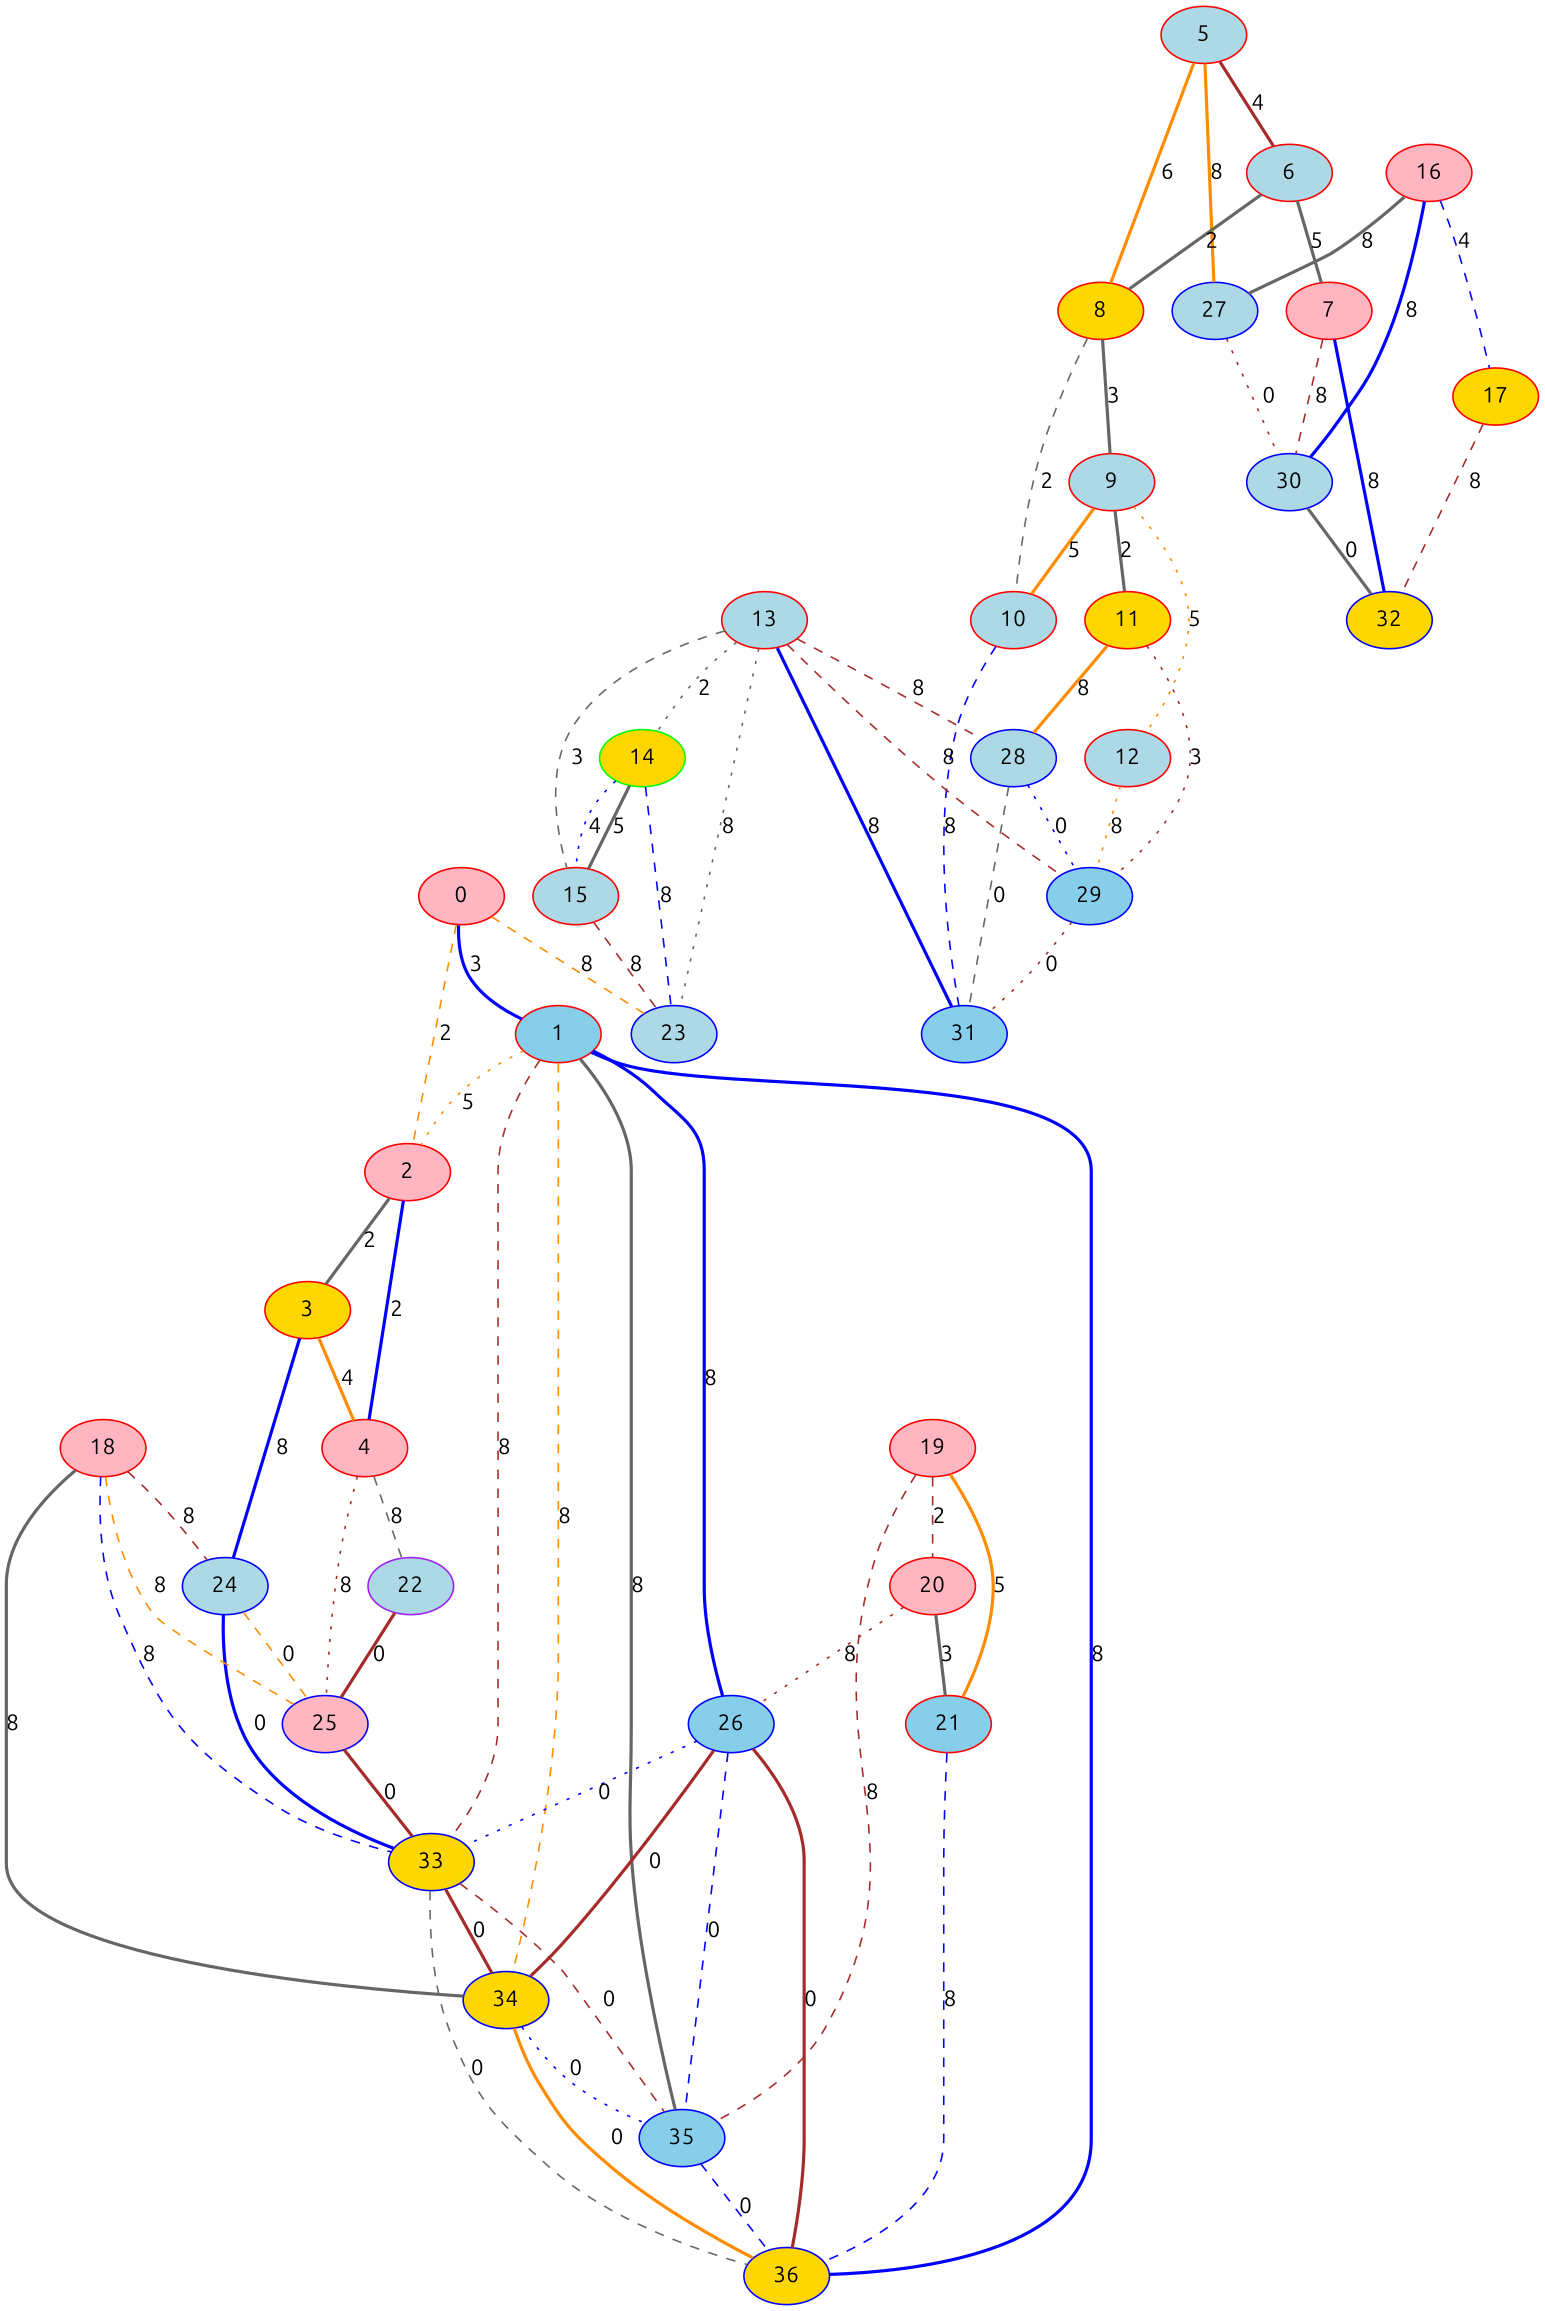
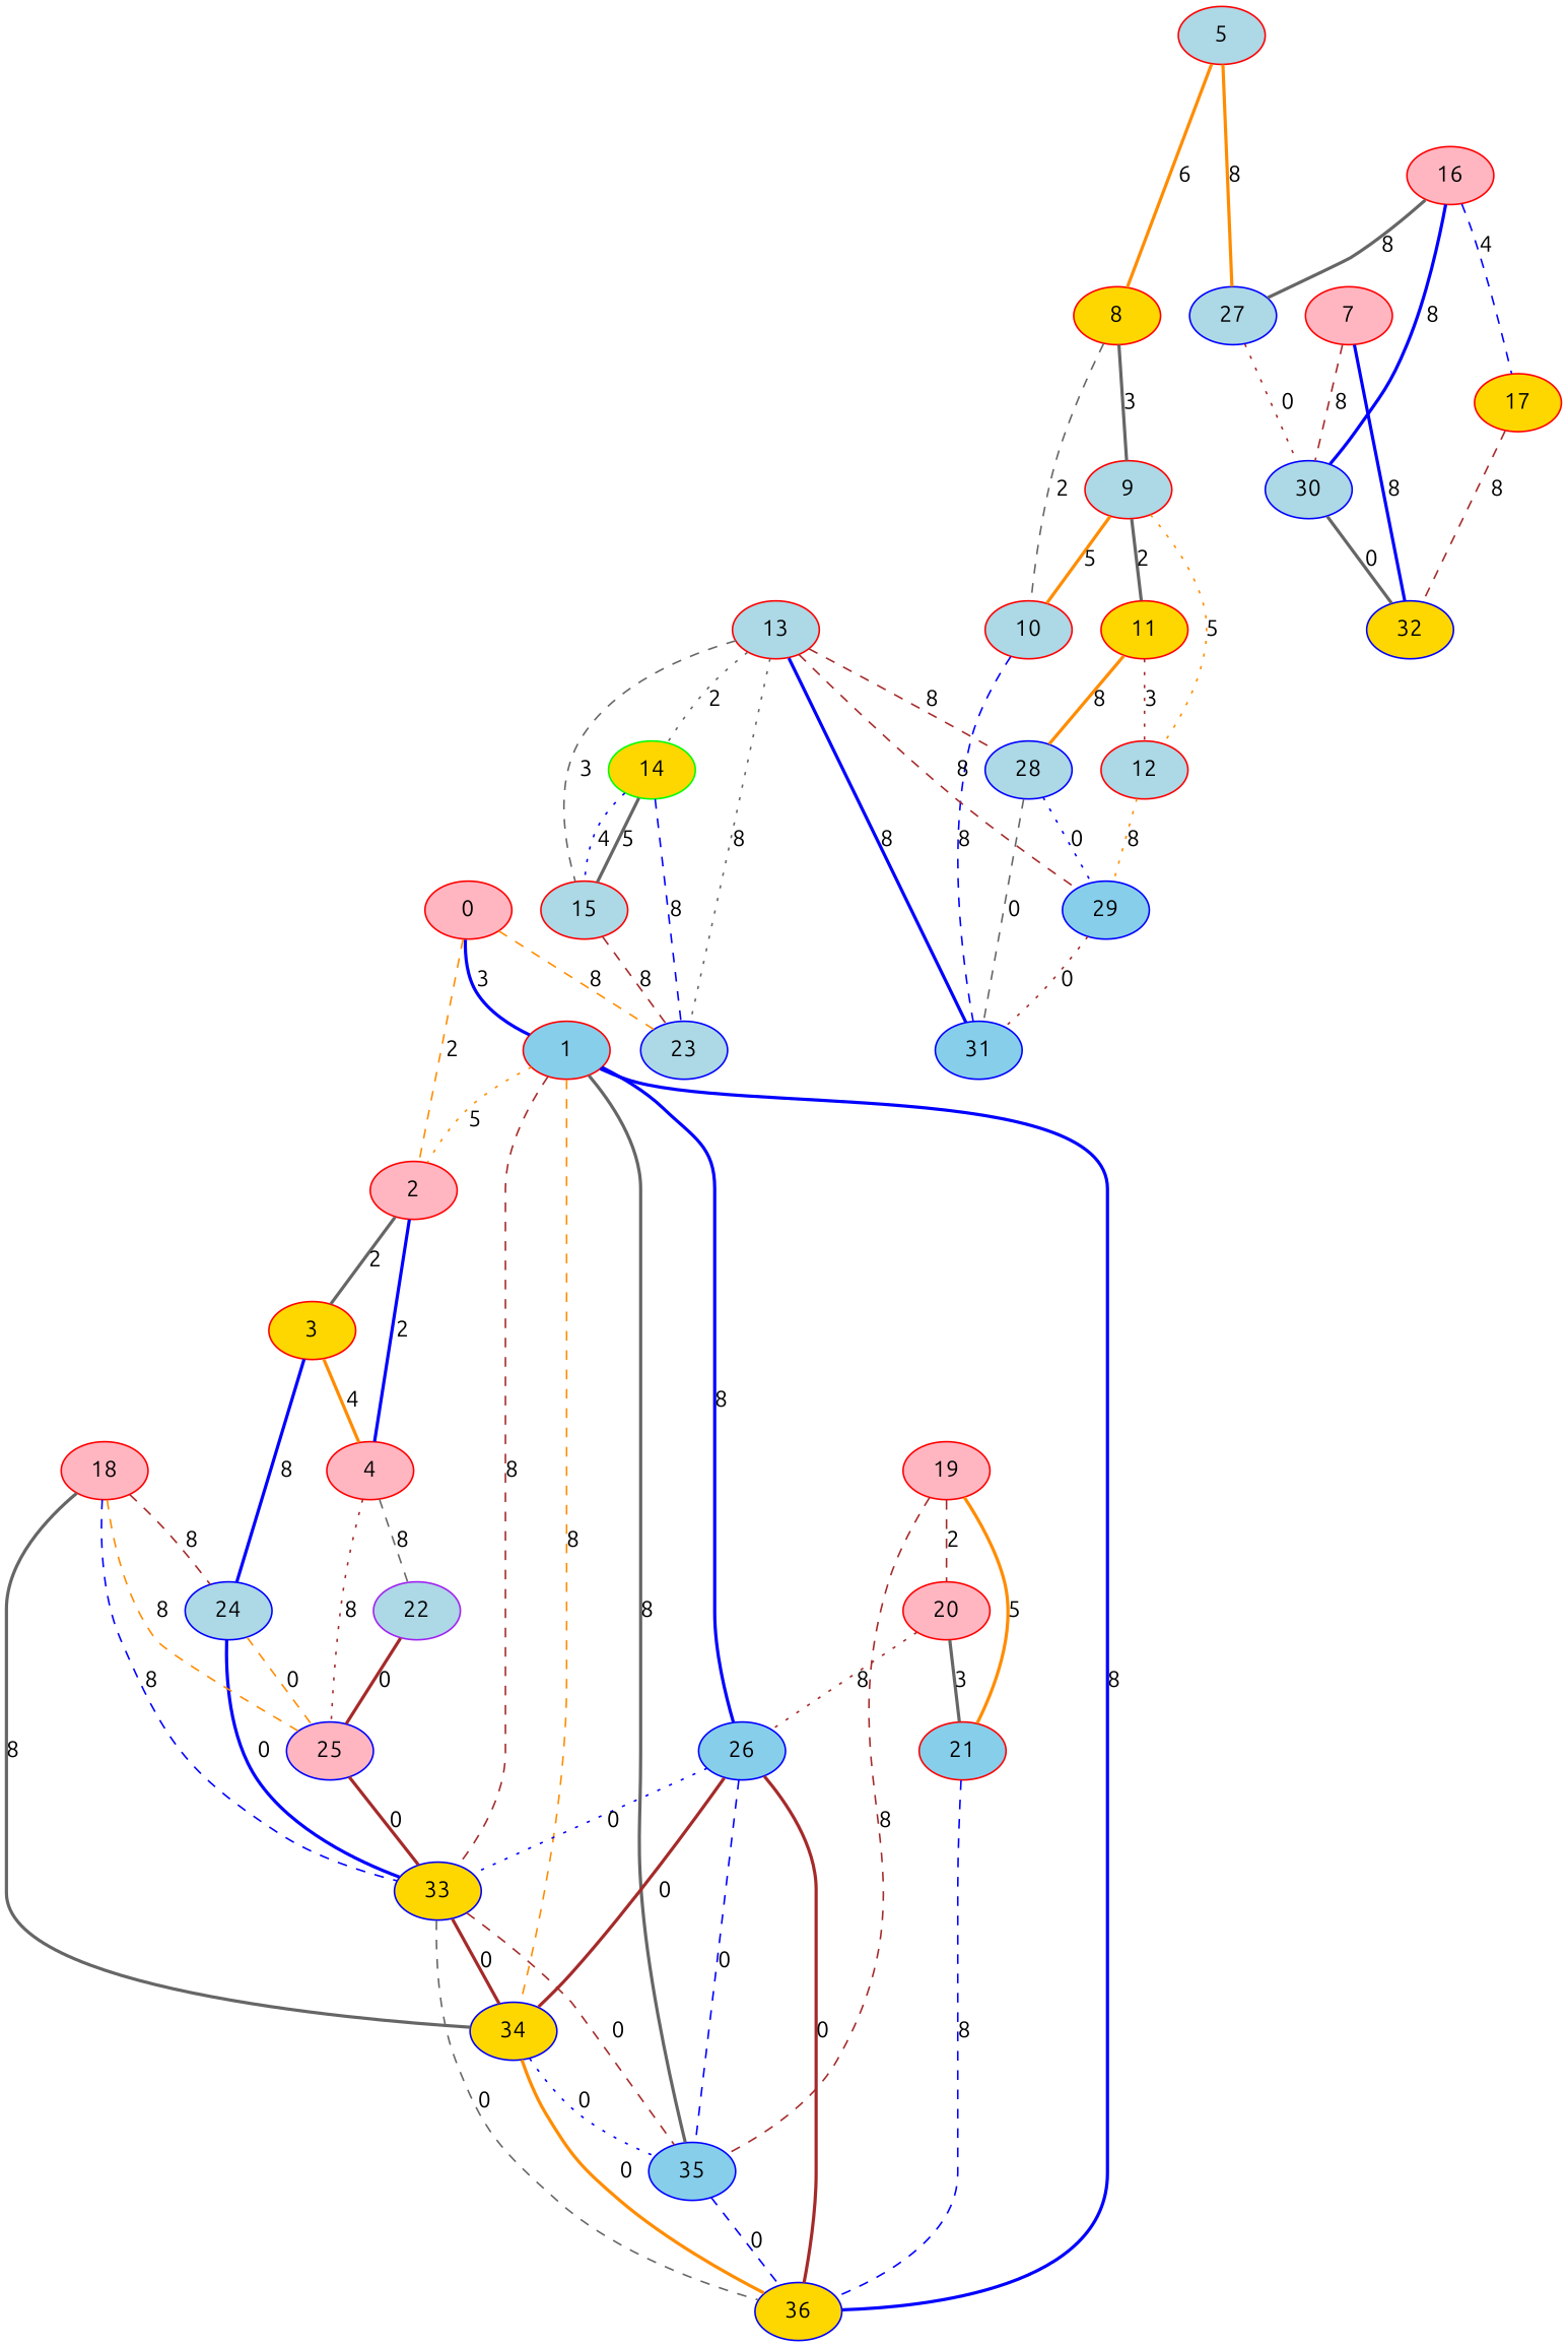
  graph {
    fontname=Ubuntu
    node [color=red fillcolor=lightblue fontname=Ubuntu style=filled weight=1]
    edge [color=brown fontname=Ubuntu style=bold]
    0 [fillcolor=lightpink]
    1 [fillcolor=skyblue]
    2 [fillcolor=lightpink]
    23 [color=blue weight=3]
    26 [color=blue fillcolor=skyblue weight=3]
    33 [color=blue fillcolor=gold weight=3]
    34 [color=blue fillcolor=gold weight=3]
    35 [color=blue fillcolor=skyblue weight=3]
    36 [color=blue fillcolor=gold weight=3]
    3 [fillcolor=gold]
    4 [fillcolor=lightpink]
    24 [color=blue weight=3]
    22 [color=purple weight=4]
    25 [color=blue fillcolor=lightpink weight=3]
    5
-   6
    8 [fillcolor=gold]
    27 [color=blue weight=3]
    7 [fillcolor=lightpink]
    9
    10
    30 [color=blue weight=3]
    32 [color=blue fillcolor=gold weight=3]
    11 [fillcolor=gold]
    12
    31 [color=blue fillcolor=skyblue weight=3]
    28 [color=blue weight=3]
    29 [color=blue fillcolor=skyblue weight=3]
    13
    14 [color=green fillcolor=gold weight=2]
    15
    16 [fillcolor=lightpink]
    17 [fillcolor=gold]
    18 [fillcolor=lightpink]
    19 [fillcolor=lightpink]
    20 [fillcolor=lightpink]
    21 [fillcolor=skyblue]
    0 -- 1 [color=blue label=3]
    0 -- 2 [color=darkorange label=2 style=dashed]
    0 -- 23 [color=darkorange label=8 style=dashed]
    1 -- 2 [color=darkorange label=5 style=dotted]
    1 -- 26 [color=blue label=8]
    1 -- 33 [label=8 style=dashed]
    1 -- 34 [color=darkorange label=8 style=dashed]
    1 -- 35 [color=gray40 label=8]
    1 -- 36 [color=blue label=8]
    2 -- 3 [color=gray40 label=2]
    2 -- 4 [color=blue label=2]
    26 -- 33 [color=blue label=0 style=dotted]
    26 -- 34 [label=0]
    26 -- 35 [color=blue label=0 style=dashed]
    26 -- 36 [label=0]
    33 -- 34 [label=0]
    33 -- 35 [label=0 style=dashed]
    33 -- 36 [color=gray40 label=0 style=dashed]
    34 -- 35 [color=blue label=0 style=dotted]
    34 -- 36 [color=darkorange label=0]
    35 -- 36 [color=blue label=0 style=dashed]
    3 -- 4 [color=darkorange label=4]
    3 -- 24 [color=blue label=8]
    4 -- 22 [color=gray40 label=8 style=dashed]
    4 -- 25 [label=8 style=dotted]
    24 -- 33 [color=blue label=0]
    24 -- 25 [color=darkorange label=0 style=dashed]
    22 -- 25 [label=0]
    25 -- 33 [label=0]
-   5 -- 6 [label=4]
    5 -- 8 [color=darkorange label=6]
    5 -- 27 [color=darkorange label=8]
-   6 -- 8 [color=gray40 label=2]
-   6 -- 7 [color=gray40 label=5]
    8 -- 9 [color=gray40 label=3]
    8 -- 10 [color=gray40 label=2 style=dashed]
    27 -- 30 [label=0 style=dotted]
    7 -- 30 [label=8 style=dashed]
    7 -- 32 [color=blue label=8]
    9 -- 10 [color=darkorange label=5]
    9 -- 11 [color=gray40 label=2]
    9 -- 12 [color=darkorange label=5 style=dotted]
    10 -- 31 [color=blue label=8 style=dashed]
    30 -- 32 [color=gray40 label=0]
-   11 -- 29 [label=3 style=dotted]
+   11 -- 12 [label=3 style=dotted]
    11 -- 28 [color=darkorange label=8]
    12 -- 29 [color=darkorange label=8 style=dotted]
    28 -- 31 [color=gray40 label=0 style=dashed]
    28 -- 29 [color=blue label=0 style=dotted]
    29 -- 31 [label=0 style=dotted]
    13 -- 23 [color=gray40 label=8 style=dotted]
    13 -- 31 [color=blue label=8]
    13 -- 28 [label=8 style=dashed]
    13 -- 29 [label=8 style=dashed]
    13 -- 14 [color=gray40 label=2 style=dotted]
    13 -- 15 [color=gray40 label=3 style=dashed]
    14 -- 23 [color=blue label=8 style=dashed]
    14 -- 15 [color=blue label=4 style=dotted]
    14 -- 15 [color=gray40 label=5]
    15 -- 23 [label=8 style=dashed]
    16 -- 27 [color=gray40 label=8]
    16 -- 30 [color=blue label=8]
    16 -- 17 [color=blue label=4 style=dashed]
    17 -- 32 [label=8 style=dashed]
    18 -- 33 [color=blue label=8 style=dashed]
    18 -- 34 [color=gray40 label=8]
    18 -- 24 [label=8 style=dashed]
    18 -- 25 [color=darkorange label=8 style=dashed]
    19 -- 35 [label=8 style=dashed]
    19 -- 20 [label=2 style=dashed]
    19 -- 21 [color=darkorange label=5]
    20 -- 26 [label=8 style=dotted]
    20 -- 21 [color=gray40 label=3]
    21 -- 36 [color=blue label=8 style=dashed]
  }
